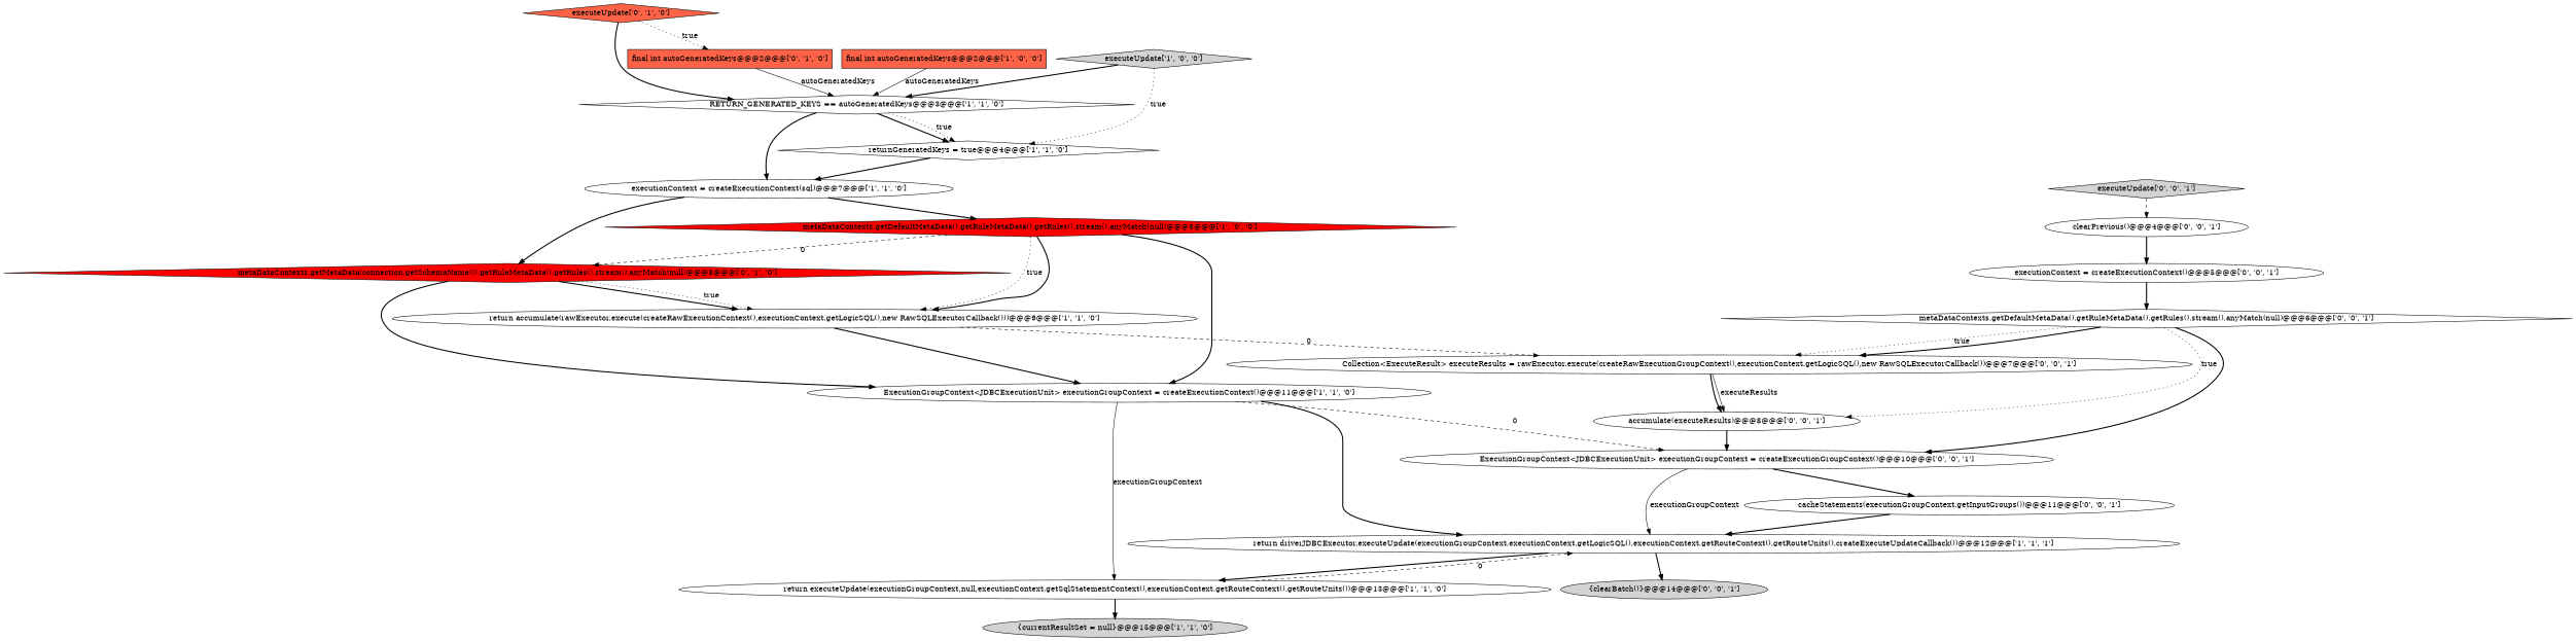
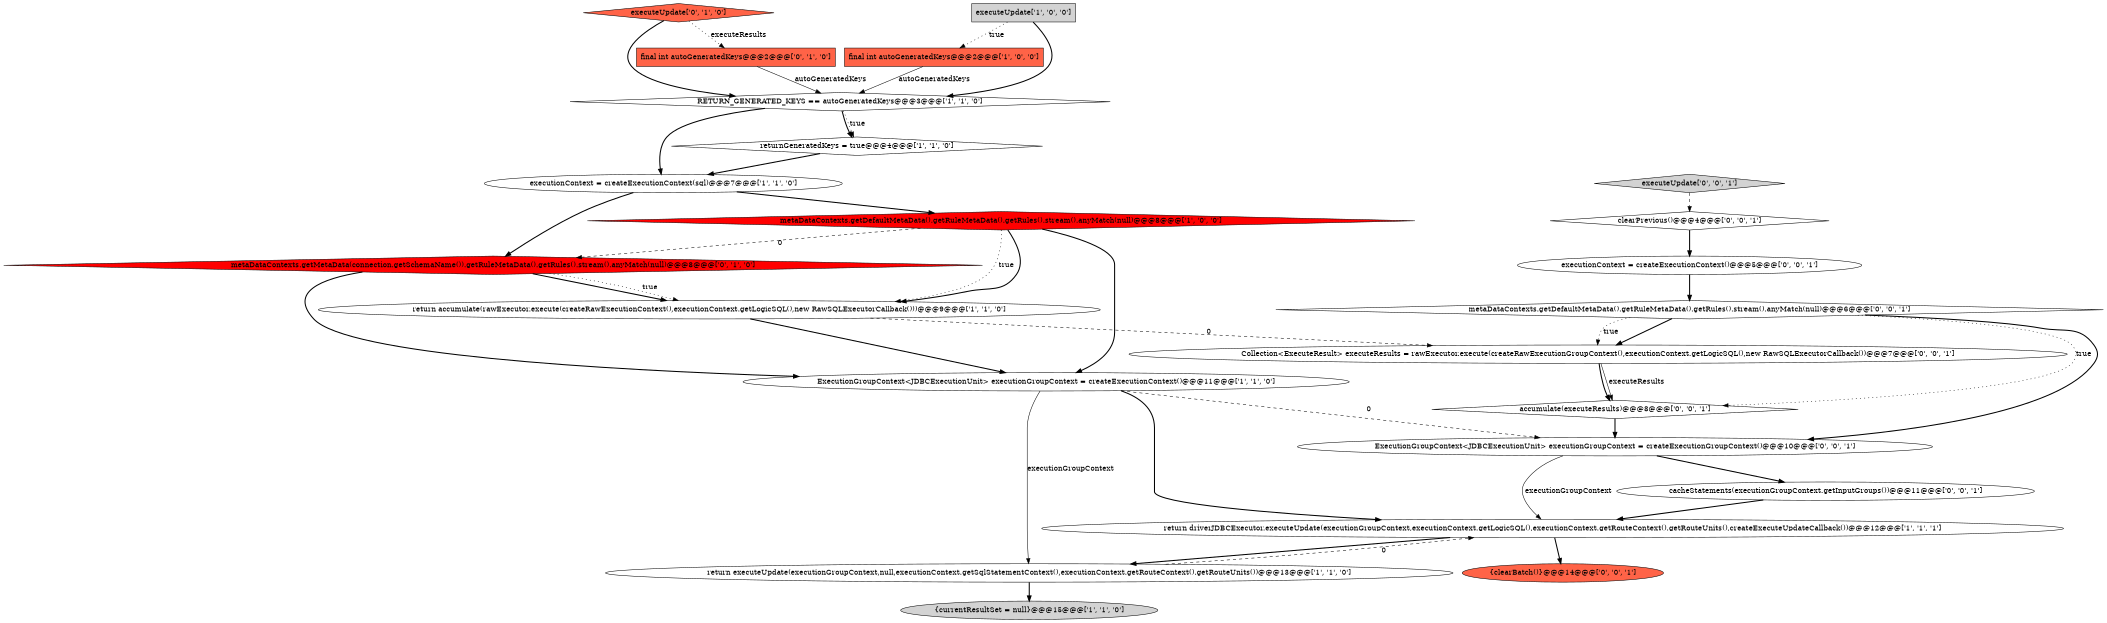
  digraph {
    node [fillcolor=white shape=ellipse style=filled]
    edge [style=bold]
    n1 [fillcolor=tomato label="executeUpdate['0', '1', '0']" shape=diamond]
    n2 [label="RETURN_GENERATED_KEYS == autoGeneratedKeys@@@3@@@['1', '1', '0']" shape=diamond]
    n3 [fillcolor=tomato label="final int autoGeneratedKeys@@@2@@@['0', '1', '0']" shape=box]
    n4 [label="returnGeneratedKeys = true@@@4@@@['1', '1', '0']" shape=diamond]
    n5 [label="executionContext = createExecutionContext(sql)@@@7@@@['1', '1', '0']"]
    n6 [fillcolor=red label="metaDataContexts.getMetaData(connection.getSchemaName()).getRuleMetaData().getRules().stream().anyMatch(null)@@@8@@@['0', '1', '0']" shape=diamond]
    n7 [label="return accumulate(rawExecutor.execute(createRawExecutionContext(),executionContext.getLogicSQL(),new RawSQLExecutorCallback()))@@@9@@@['1', '1', '0']"]
    n8 [label="ExecutionGroupContext<JDBCExecutionUnit> executionGroupContext = createExecutionContext()@@@11@@@['1', '1', '0']"]
    n9 [label="Collection<ExecuteResult> executeResults = rawExecutor.execute(createRawExecutionGroupContext(),executionContext.getLogicSQL(),new RawSQLExecutorCallback())@@@7@@@['0', '0', '1']"]
    n10 [label="return driverJDBCExecutor.executeUpdate(executionGroupContext,executionContext.getLogicSQL(),executionContext.getRouteContext().getRouteUnits(),createExecuteUpdateCallback())@@@12@@@['1', '1', '1']"]
    n11 [label="ExecutionGroupContext<JDBCExecutionUnit> executionGroupContext = createExecutionGroupContext()@@@10@@@['0', '0', '1']"]
    n12 [label="return executeUpdate(executionGroupContext,null,executionContext.getSqlStatementContext(),executionContext.getRouteContext().getRouteUnits())@@@13@@@['1', '1', '0']"]
    n13 [label="cacheStatements(executionGroupContext.getInputGroups())@@@11@@@['0', '0', '1']"]
-   n14 [fillcolor=lightgray label="{clearBatch()}@@@14@@@['0', '0', '1']"]
-   n15 [label="accumulate(executeResults)@@@8@@@['0', '0', '1']"]
+   n14 [fillcolor=tomato label="{clearBatch()}@@@14@@@['0', '0', '1']"]
+   n15 [label="accumulate(executeResults)@@@8@@@['0', '0', '1']" shape=diamond]
    n16 [fillcolor=lightgray label="executeUpdate['0', '0', '1']" shape=diamond]
-   n17 [label="clearPrevious()@@@4@@@['0', '0', '1']"]
+   n17 [label="clearPrevious()@@@4@@@['0', '0', '1']" shape=diamond]
    n18 [label="executionContext = createExecutionContext()@@@5@@@['0', '0', '1']"]
    n19 [fillcolor=red label="metaDataContexts.getDefaultMetaData().getRuleMetaData().getRules().stream().anyMatch(null)@@@8@@@['1', '0', '0']" shape=diamond]
    n20 [fillcolor=lightgray label="{currentResultSet = null}@@@15@@@['1', '1', '0']"]
    n21 [label="metaDataContexts.getDefaultMetaData().getRuleMetaData().getRules().stream().anyMatch(null)@@@6@@@['0', '0', '1']" shape=diamond]
    n22 [fillcolor=tomato label="final int autoGeneratedKeys@@@2@@@['1', '0', '0']" shape=box]
-   n23 [fillcolor=lightgray label="executeUpdate['1', '0', '0']" shape=diamond]
+   n23 [fillcolor=lightgray label="executeUpdate['1', '0', '0']" shape=box]
    n1 -> n2
-   n1 -> n3 [label=true style=dotted]
+   n1 -> n3 [label=executeResults style=dotted]
    n2 -> n4
    n2 -> n4 [label=true style=dotted]
    n2 -> n5
    n3 -> n2 [label=autoGeneratedKeys style=solid]
    n4 -> n5
    n5 -> n6
    n5 -> n19
    n6 -> n7
    n6 -> n7 [label=true style=dotted]
    n6 -> n8
    n7 -> n8
    n7 -> n9 [label=0 style=dashed]
    n8 -> n10
    n8 -> n11 [label=0 style=dashed]
    n8 -> n12 [label=executionGroupContext style=solid]
    n9 -> n15
    n9 -> n15 [label=executeResults style=solid]
    n10 -> n12
    n10 -> n14
    n11 -> n10 [label=executionGroupContext style=solid]
    n11 -> n13
    n12 -> n10 [label=0 style=dashed]
    n12 -> n20
    n13 -> n10
    n15 -> n11
    n16 -> n17 [style=dashed]
    n17 -> n18
    n18 -> n21
    n19 -> n6 [label=0 style=dashed]
    n19 -> n7 [label=true style=dotted]
    n19 -> n7
    n19 -> n8
    n21 -> n9 [label=true style=dotted]
    n21 -> n9
    n21 -> n11
    n21 -> n15 [label=true style=dotted]
    n22 -> n2 [label=autoGeneratedKeys style=solid]
    n23 -> n2
-   n23 -> n4 [label=true style=dotted]
+   n23 -> n22 [label=true style=dotted]
  }
